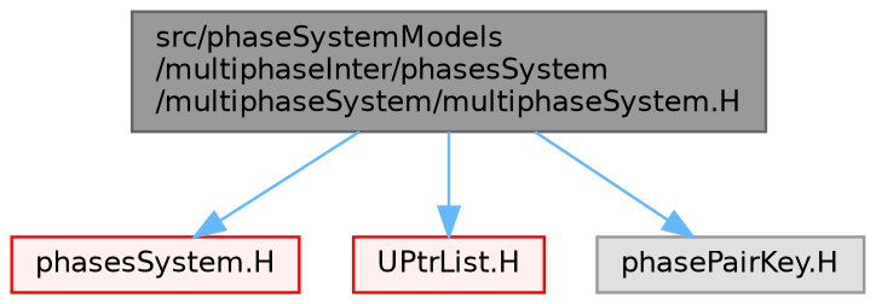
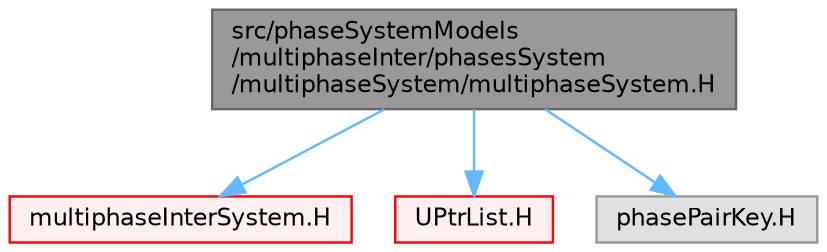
  digraph {
    node [color=red fillcolor="#FFF0F0" fontname=Helvetica fontsize=10 shape=box style=filled]
    edge [color=steelblue1 fontname=Helvetica fontsize=10 labelfontname=Helvetica labelfontsize=10 style=solid]
    n1 [color=gray40 fillcolor=grey60 fontcolor=black height=0.2 label="src/phaseSystemModels\l/multiphaseInter/phasesSystem\l/multiphaseSystem/multiphaseSystem.H" width=0.4]
-   n2 [height=0.2 label="phasesSystem.H" width=0.4]
+   n2 [height=0.2 label="multiphaseInterSystem.H" width=0.4]
    n3 [height=0.2 label="UPtrList.H" width=0.4]
    n4 [color=grey60 fillcolor="#E0E0E0" height=0.2 label="phasePairKey.H" width=0.4]
    n1 -> n2
    n1 -> n3
    n1 -> n4
  }
